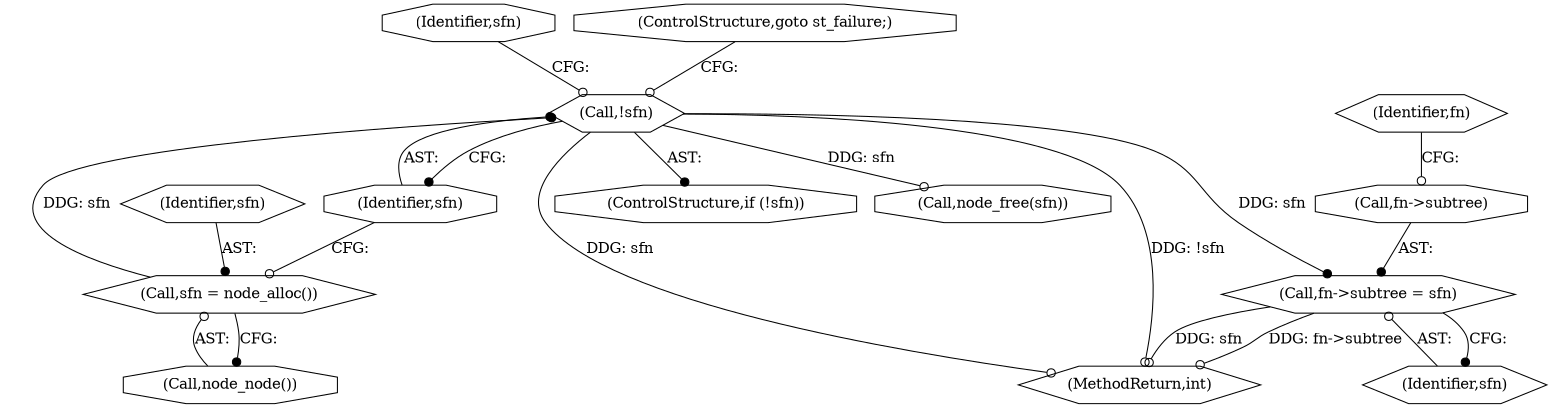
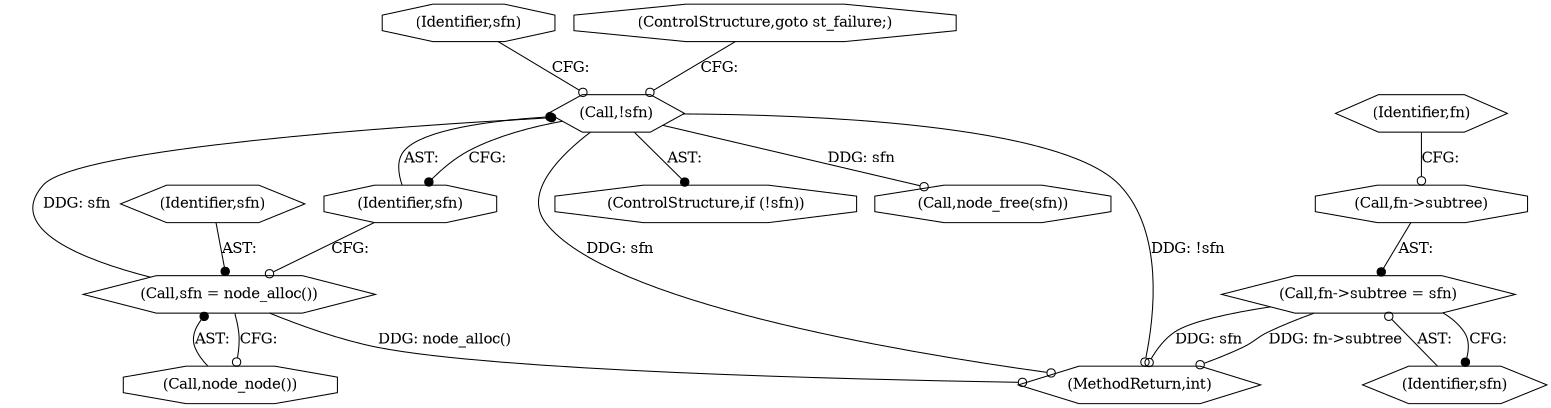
  digraph {
    node [shape=hexagon]
    edge [arrowhead=odot]
    n1 [label="(Call,fn->subtree = sfn)"]
    n2 [label="(MethodReturn,int)"]
    n3 [label="(Identifier,sfn)"]
    n4 [label="(Call,!sfn)"]
    n5 [label="(Identifier,sfn)" shape=octagon]
    n6 [label="(ControlStructure,if (!sfn))" shape=octagon]
    n7 [label="(Call,node_free(sfn))" shape=octagon]
    n8 [label="(Call,sfn = node_alloc())"]
    n9 [label="(Call,node_node())" shape=octagon]
    n10 [label="(Identifier,sfn)" shape=octagon]
    n11 [label="(Identifier,sfn)"]
    n12 [label="(Identifier,fn)"]
    n13 [label="(Call,fn->subtree)" shape=octagon]
    n14 [label="(ControlStructure,goto st_failure;)" shape=octagon]
    n1 -> n2 [label="DDG: sfn"]
    n1 -> n2 [label="DDG: fn->subtree"]
    n1 -> n3 [arrowhead=dot label="CFG: "]
    n3 -> n1 [label="AST: "]
-   n4 -> n1 [arrowhead=dot label="DDG: sfn"]
    n4 -> n2 [label="DDG: sfn"]
    n4 -> n2 [label="DDG: !sfn"]
    n4 -> n5 [arrowhead=dot label="CFG: "]
    n4 -> n6 [arrowhead=dot label="AST: "]
    n4 -> n7 [label="DDG: sfn"]
    n5 -> n4 [arrowhead=dot label="AST: "]
    n5 -> n8 [label="CFG: "]
+   n8 -> n2 [label="DDG: node_alloc()"]
    n8 -> n4 [arrowhead=dot label="DDG: sfn"]
-   n8 -> n9 [arrowhead=dot label="CFG: "]
-   n9 -> n8 [label="AST: "]
+   n8 -> n9 [label="CFG: "]
+   n9 -> n8 [arrowhead=dot label="AST: "]
    n10 -> n4 [label="CFG: "]
    n11 -> n8 [arrowhead=dot label="AST: "]
    n12 -> n13 [label="CFG: "]
    n13 -> n1 [arrowhead=dot label="AST: "]
    n14 -> n4 [label="CFG: "]
  }
